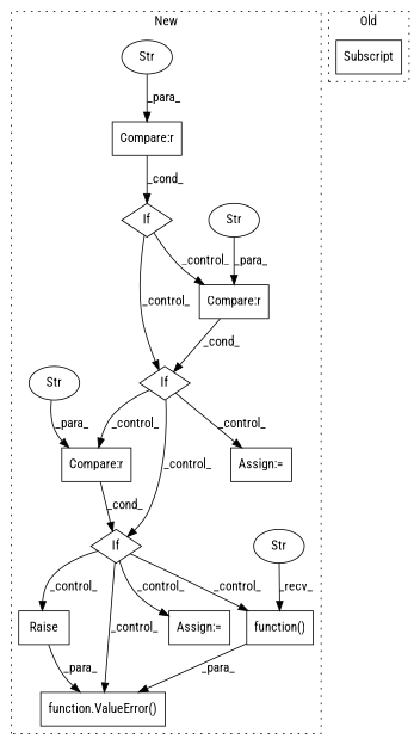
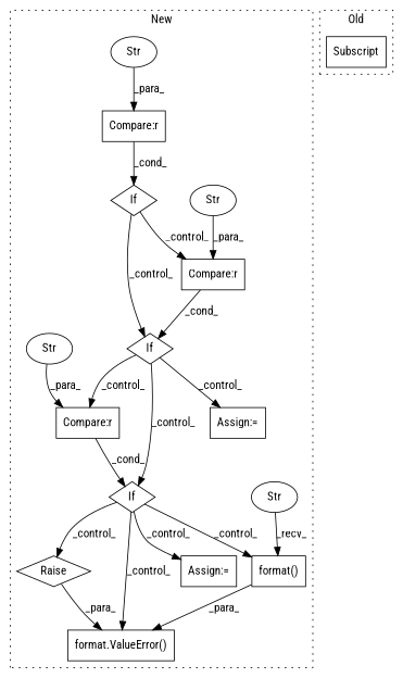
  digraph {
    fontname="Roboto Condensed"
    node [a=66 fontname="Roboto Condensed" l=3 s=615 shape=box]
    edge [fontname="Roboto Condensed"]
-   n1 [a=75 l="65,1" label="function()" s="875,954"]
+   n1 [a=75 l="65,1" label="format()" s="875,954"]
    n2 [l=57 label=Str s=875 shape=ellipse]
    n3 [a=96 l=0 label=If shape=diamond]
    n4 [a=40 l=11 label="Compare:r"]
    n5 [a=68 label="Assign:=" s=770]
    n6 [label=Str s=623 shape=ellipse]
-   n7 [a=91 l=6 label=Raise s=972]
+   n7 [a=91 l=6 label=Raise s=972 shape=diamond]
    n8 [a=96 l=0 label=If s=674 shape=diamond]
    n9 [a=40 l=11 label="Compare:r" s=674]
    n10 [label=Str s=682 shape=ellipse]
-   n11 [a=75 l="11,1" label="function.ValueError()" s="978,990"]
+   n11 [a=75 l="11,1" label="format.ValueError()" s="978,990"]
    n12 [a=96 label=If s=553 shape=diamond]
    n13 [a=40 l=11 label="Compare:r" s=556]
    n14 [label=Str s=564 shape=ellipse]
    n15 [a=68 label="Assign:=" s=652]
    n16 [a=63 l="25,0" label=Subscript s="564,0"]
    subgraph cluster_1 {
      label=New
      style=dotted
      n1
      n2
      n3
      n4
      n5
      n6
      n7
      n8
      n9
      n10
      n11
      n12
      n13
      n14
      n15
    }
    subgraph cluster_2 {
      label=Old
      style=dotted
      n16
    }
    n1 -> n11 [label=_para_]
    n2 -> n1 [label=_recv_]
    n3 -> n8 [label=_control_]
    n3 -> n9 [label=_control_]
    n3 -> n15 [label=_control_]
    n4 -> n3 [label=_cond_]
    n6 -> n4 [label=_para_]
    n7 -> n11 [label=_para_]
    n8 -> n1 [label=_control_]
    n8 -> n5 [label=_control_]
    n8 -> n7 [label=_control_]
    n8 -> n11 [label=_control_]
    n9 -> n8 [label=_cond_]
    n10 -> n9 [label=_para_]
    n12 -> n3 [label=_control_]
    n12 -> n4 [label=_control_]
    n13 -> n12 [label=_cond_]
    n14 -> n13 [label=_para_]
  }
